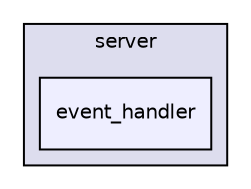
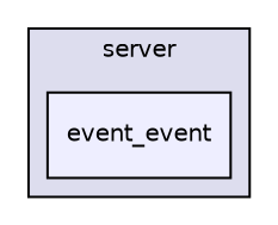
  digraph {
    compound=true
    rankdir=LR
-   n1 [fillcolor="#eeeeff" fontname=Helvetica fontsize=10 label=event_handler pencolor=black shape=box style=filled]
+   n1 [fillcolor="#eeeeff" fontname=Helvetica fontsize=10 label=event_event pencolor=black shape=box style=filled]
    subgraph cluster_1 {
      bgcolor="#ddddee"
      fontname=Helvetica
      fontsize=10
      label=server
      pencolor=black
      n1
    }
  }
